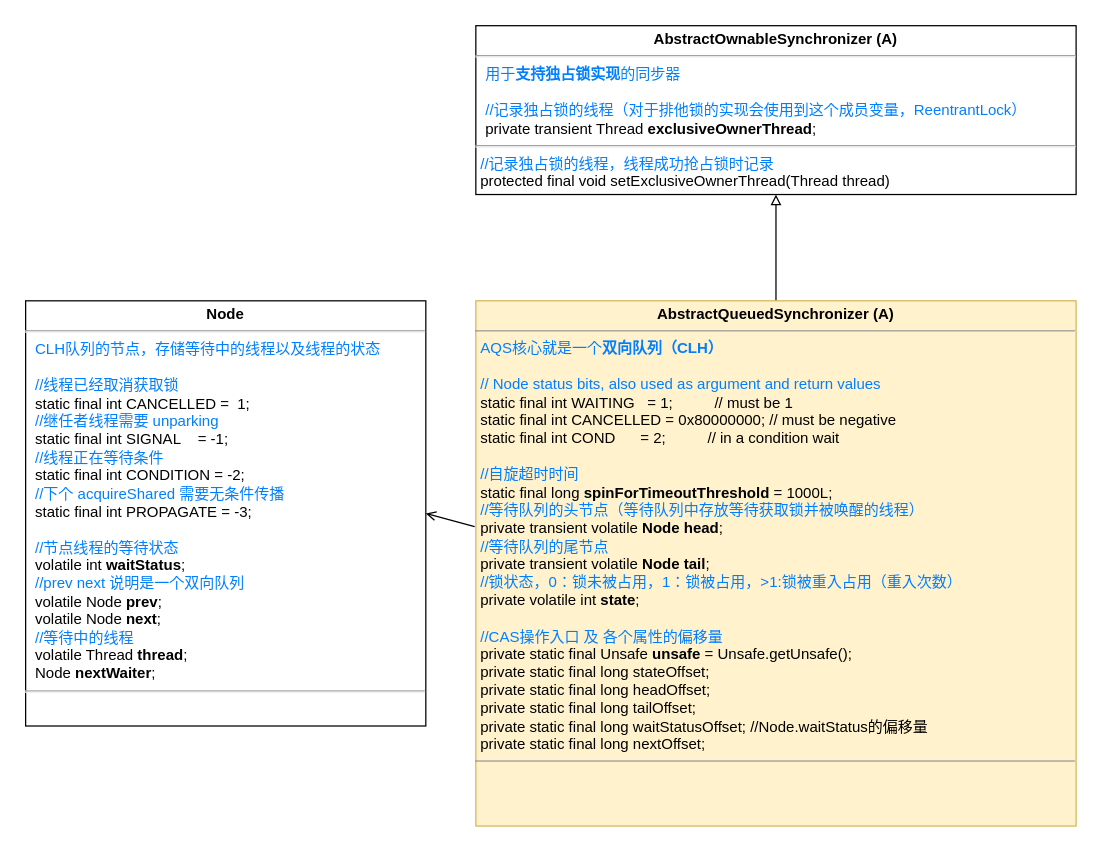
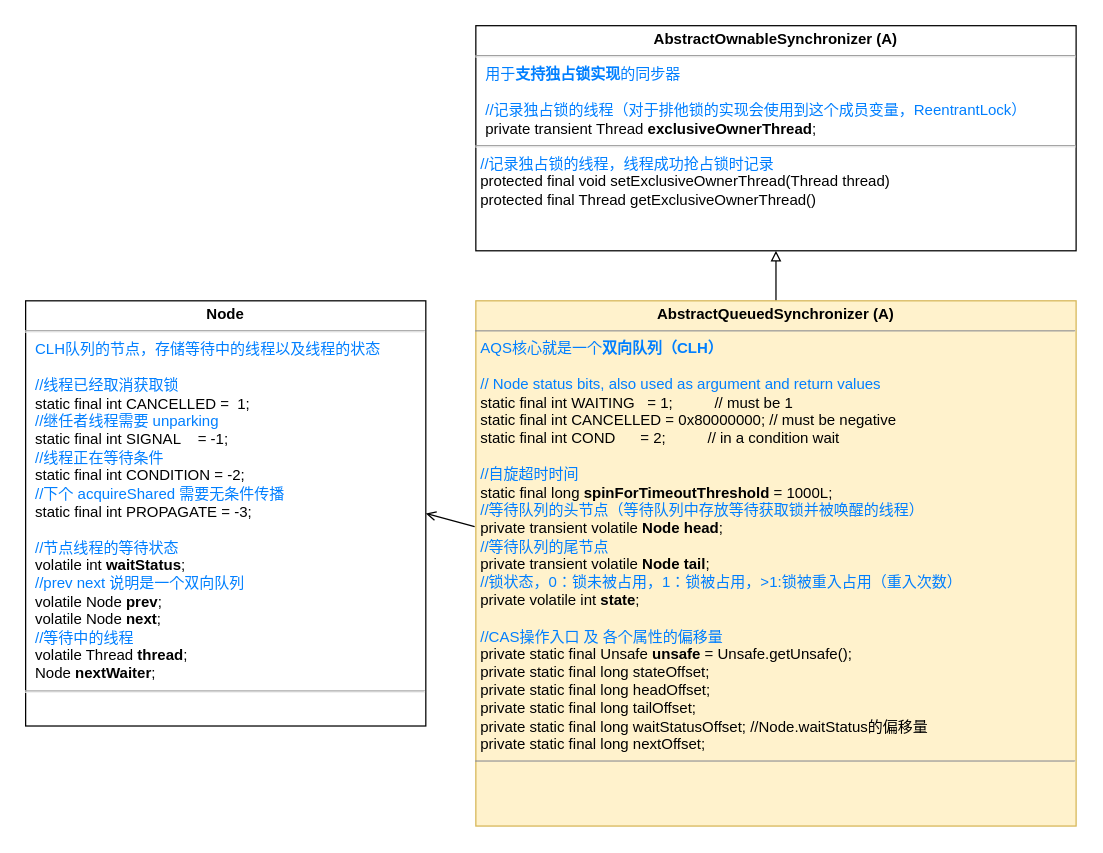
  <mxCell id="0" />
  <mxCell id="1" parent="0" />
  <mxCell id="2" style="edgeStyle=orthogonalEdgeStyle;rounded=0;orthogonalLoop=1;jettySize=auto;html=1;exitX=0.5;exitY=0;exitDx=0;exitDy=0;endArrow=block;endFill=0;" edge="1" parent="1" source="5" target="3"><mxGeometry relative="1" as="geometry"><mxPoint x="640" y="240" as="sourcePoint" /></mxGeometry></mxCell>
- <mxCell id="3" value="&lt;p style=&quot;margin: 4px 0px 0px; text-align: center; font-size: 12px;&quot;&gt;&lt;b style=&quot;font-size: 12px;&quot;&gt;AbstractOwnableSynchronizer (A)&lt;/b&gt;&lt;br style=&quot;font-size: 12px;&quot;&gt;&lt;/p&gt;&lt;hr style=&quot;font-size: 12px;&quot;&gt;&lt;p style=&quot;border-color: var(--border-color); margin: 0px 0px 0px 8px; font-size: 12px;&quot;&gt;&lt;font style=&quot;border-color: var(--border-color); font-size: 12px;&quot; color=&quot;#007fff&quot;&gt;用于&lt;b style=&quot;font-size: 12px;&quot;&gt;支持独占锁实现&lt;/b&gt;的同步器&lt;/font&gt;&lt;/p&gt;&lt;p style=&quot;border-color: var(--border-color); margin: 0px 0px 0px 8px; font-size: 12px;&quot;&gt;&lt;font style=&quot;border-color: var(--border-color); font-size: 12px;&quot; color=&quot;#007fff&quot;&gt;&lt;br style=&quot;font-size: 12px;&quot;&gt;&lt;/font&gt;&lt;/p&gt;&lt;p style=&quot;border-color: var(--border-color); margin: 0px 0px 0px 8px; font-size: 12px;&quot;&gt;&lt;font style=&quot;border-color: var(--border-color); font-size: 12px;&quot; color=&quot;#007fff&quot;&gt;//记录独占锁的线程（对于排他锁的实现会使用到这个成员变量，ReentrantLock）&lt;/font&gt;&lt;/p&gt;&lt;p style=&quot;border-color: var(--border-color); margin: 0px 0px 0px 8px; font-size: 12px;&quot;&gt;private transient Thread &lt;b style=&quot;font-size: 12px;&quot;&gt;exclusiveOwnerThread&lt;/b&gt;;&lt;/p&gt;&lt;hr style=&quot;font-size: 12px;&quot;&gt;&lt;p style=&quot;margin: 0px 0px 0px 4px;&quot;&gt;&lt;font color=&quot;#007fff&quot;&gt;//记录独占锁的线程，线程成功抢占锁时记录&lt;/font&gt;&lt;/p&gt;&lt;p style=&quot;margin: 0px 0px 0px 4px;&quot;&gt;protected final void setExclusiveOwnerThread(Thread thread)&lt;br&gt;&lt;/p&gt;&lt;p style=&quot;margin: 0px 0px 0px 4px;&quot;&gt;protected final Thread getExclusiveOwnerThread()&lt;br&gt;&lt;/p&gt;" style="verticalAlign=top;align=left;overflow=fill;fontSize=12;fontFamily=Helvetica;html=1;whiteSpace=wrap;" vertex="1" parent="1"><mxGeometry x="380" y="20" width="480" height="135" as="geometry" /></mxCell>
+ <mxCell id="3" value="&lt;p style=&quot;margin: 4px 0px 0px; text-align: center; font-size: 12px;&quot;&gt;&lt;b style=&quot;font-size: 12px;&quot;&gt;AbstractOwnableSynchronizer (A)&lt;/b&gt;&lt;br style=&quot;font-size: 12px;&quot;&gt;&lt;/p&gt;&lt;hr style=&quot;font-size: 12px;&quot;&gt;&lt;p style=&quot;border-color: var(--border-color); margin: 0px 0px 0px 8px; font-size: 12px;&quot;&gt;&lt;font style=&quot;border-color: var(--border-color); font-size: 12px;&quot; color=&quot;#007fff&quot;&gt;用于&lt;b style=&quot;font-size: 12px;&quot;&gt;支持独占锁实现&lt;/b&gt;的同步器&lt;/font&gt;&lt;/p&gt;&lt;p style=&quot;border-color: var(--border-color); margin: 0px 0px 0px 8px; font-size: 12px;&quot;&gt;&lt;font style=&quot;border-color: var(--border-color); font-size: 12px;&quot; color=&quot;#007fff&quot;&gt;&lt;br style=&quot;font-size: 12px;&quot;&gt;&lt;/font&gt;&lt;/p&gt;&lt;p style=&quot;border-color: var(--border-color); margin: 0px 0px 0px 8px; font-size: 12px;&quot;&gt;&lt;font style=&quot;border-color: var(--border-color); font-size: 12px;&quot; color=&quot;#007fff&quot;&gt;//记录独占锁的线程（对于排他锁的实现会使用到这个成员变量，ReentrantLock）&lt;/font&gt;&lt;/p&gt;&lt;p style=&quot;border-color: var(--border-color); margin: 0px 0px 0px 8px; font-size: 12px;&quot;&gt;private transient Thread &lt;b style=&quot;font-size: 12px;&quot;&gt;exclusiveOwnerThread&lt;/b&gt;;&lt;/p&gt;&lt;hr style=&quot;font-size: 12px;&quot;&gt;&lt;p style=&quot;margin: 0px 0px 0px 4px;&quot;&gt;&lt;font color=&quot;#007fff&quot;&gt;//记录独占锁的线程，线程成功抢占锁时记录&lt;/font&gt;&lt;/p&gt;&lt;p style=&quot;margin: 0px 0px 0px 4px;&quot;&gt;protected final void setExclusiveOwnerThread(Thread thread)&lt;br&gt;&lt;/p&gt;&lt;p style=&quot;margin: 0px 0px 0px 4px;&quot;&gt;protected final Thread getExclusiveOwnerThread()&lt;br&gt;&lt;/p&gt;" style="verticalAlign=top;align=left;overflow=fill;fontSize=12;fontFamily=Helvetica;html=1;whiteSpace=wrap;" vertex="1" parent="1"><mxGeometry x="380" y="20" width="480" height="180" as="geometry" /></mxCell>
  <mxCell id="4" style="rounded=0;orthogonalLoop=1;jettySize=auto;html=1;exitX=-0.002;exitY=0.43;exitDx=0;exitDy=0;endArrow=open;endFill=0;exitPerimeter=0;entryX=1;entryY=0.5;entryDx=0;entryDy=0;" edge="1" parent="1" source="5" target="6"><mxGeometry relative="1" as="geometry"><mxPoint x="340" y="406.752" as="targetPoint" /></mxGeometry></mxCell>
  <mxCell id="5" value="&lt;p style=&quot;margin:0px;margin-top:4px;text-align:center;&quot;&gt;&lt;b&gt;AbstractQueuedSynchronizer (A)&lt;/b&gt;&lt;br&gt;&lt;/p&gt;&lt;hr size=&quot;1&quot;&gt;&lt;p style=&quot;margin:0px;margin-left:4px;&quot;&gt;&lt;font color=&quot;#007fff&quot;&gt;AQS核心就是一个&lt;b&gt;双向队列（CLH）&lt;/b&gt;&lt;/font&gt;&lt;/p&gt;&lt;p style=&quot;margin:0px;margin-left:4px;&quot;&gt;&lt;font color=&quot;#007fff&quot;&gt;&lt;br&gt;&lt;/font&gt;&lt;/p&gt;&lt;p style=&quot;margin:0px;margin-left:4px;&quot;&gt;&lt;font color=&quot;#007fff&quot;&gt;// Node status bits, also used as argument and return values&lt;/font&gt;&lt;/p&gt;&lt;p style=&quot;margin:0px;margin-left:4px;&quot;&gt;static final int WAITING&amp;nbsp; &amp;nbsp;= 1;&amp;nbsp; &amp;nbsp; &amp;nbsp; &amp;nbsp; &amp;nbsp; // must be 1&lt;/p&gt;&lt;p style=&quot;margin:0px;margin-left:4px;&quot;&gt;static final int CANCELLED = 0x80000000; // must be negative&lt;/p&gt;&lt;p style=&quot;margin:0px;margin-left:4px;&quot;&gt;&lt;/p&gt;&lt;p style=&quot;margin:0px;margin-left:4px;&quot;&gt;static final int COND&amp;nbsp; &amp;nbsp; &amp;nbsp; = 2;&amp;nbsp; &amp;nbsp; &amp;nbsp; &amp;nbsp; &amp;nbsp; // in a condition wait&lt;/p&gt;&lt;p style=&quot;margin:0px;margin-left:4px;&quot;&gt;&lt;font color=&quot;#007fff&quot;&gt;&lt;br&gt;&lt;/font&gt;&lt;/p&gt;&lt;p style=&quot;margin:0px;margin-left:4px;&quot;&gt;&lt;font color=&quot;#007fff&quot;&gt;//自旋超时时间&lt;/font&gt;&lt;/p&gt;&lt;p style=&quot;margin:0px;margin-left:4px;&quot;&gt;static final long &lt;b&gt;spinForTimeoutThreshold&lt;/b&gt; = 1000L;&lt;/p&gt;&lt;p style=&quot;margin:0px;margin-left:4px;&quot;&gt;&lt;font color=&quot;#007fff&quot;&gt;//等待队列的头节点（等待队列中存放等待获取锁并被唤醒的线程）&lt;/font&gt;&lt;/p&gt;&lt;p style=&quot;margin:0px;margin-left:4px;&quot;&gt;private transient volatile &lt;b&gt;Node&lt;/b&gt; &lt;b&gt;head&lt;/b&gt;;&lt;/p&gt;&lt;p style=&quot;margin:0px;margin-left:4px;&quot;&gt;&lt;font color=&quot;#007fff&quot;&gt;//等待队列的尾节点&lt;/font&gt;&lt;/p&gt;&lt;p style=&quot;margin:0px;margin-left:4px;&quot;&gt;private transient volatile &lt;b&gt;Node&lt;/b&gt; &lt;b&gt;tail&lt;/b&gt;;&lt;/p&gt;&lt;p style=&quot;margin:0px;margin-left:4px;&quot;&gt;&lt;font color=&quot;#007fff&quot;&gt;//锁状态，0：锁未被占用，1：锁被占用，&amp;gt;1:锁被重入占用（重入次数）&lt;/font&gt;&lt;/p&gt;&lt;p style=&quot;margin:0px;margin-left:4px;&quot;&gt;private volatile int &lt;b&gt;state&lt;/b&gt;;&lt;/p&gt;&lt;p style=&quot;margin:0px;margin-left:4px;&quot;&gt;&lt;br&gt;&lt;/p&gt;&lt;p style=&quot;margin:0px;margin-left:4px;&quot;&gt;&lt;font color=&quot;#007fff&quot;&gt;//CAS操作入口 及 各个属性的偏移量&lt;/font&gt;&lt;/p&gt;&lt;p style=&quot;margin:0px;margin-left:4px;&quot;&gt;private static final Unsafe &lt;b&gt;unsafe&lt;/b&gt; = Unsafe.getUnsafe();&lt;/p&gt;&lt;p style=&quot;margin:0px;margin-left:4px;&quot;&gt;private static final long stateOffset;&lt;/p&gt;&lt;p style=&quot;margin:0px;margin-left:4px;&quot;&gt;private static final long headOffset;&lt;/p&gt;&lt;p style=&quot;margin:0px;margin-left:4px;&quot;&gt;private static final long tailOffset;&lt;/p&gt;&lt;p style=&quot;margin:0px;margin-left:4px;&quot;&gt;private static final long waitStatusOffset; //Node.waitStatus的偏移量&lt;/p&gt;&lt;p style=&quot;margin:0px;margin-left:4px;&quot;&gt;private static final long nextOffset;&lt;/p&gt;&lt;hr size=&quot;1&quot;&gt;&lt;p style=&quot;margin:0px;margin-left:4px;&quot;&gt;&lt;br&gt;&lt;/p&gt;" style="verticalAlign=top;align=left;overflow=fill;fontSize=12;fontFamily=Helvetica;html=1;whiteSpace=wrap;fillColor=#fff2cc;strokeColor=#d6b656;" vertex="1" parent="1"><mxGeometry x="380" y="240" width="480" height="420" as="geometry" /></mxCell>
  <mxCell id="6" value="&lt;p style=&quot;margin: 4px 0px 0px; text-align: center; font-size: 12px;&quot;&gt;&lt;b&gt;Node&lt;/b&gt;&lt;/p&gt;&lt;hr style=&quot;font-size: 12px;&quot;&gt;&lt;p style=&quot;border-color: var(--border-color); margin: 0px 0px 0px 8px; font-size: 12px;&quot;&gt;&lt;font style=&quot;border-color: var(--border-color); font-size: 12px;&quot; color=&quot;#007fff&quot;&gt;CLH队列的节点，存储等待中的线程以及线程的状态&lt;/font&gt;&lt;/p&gt;&lt;p style=&quot;border-color: var(--border-color); margin: 0px 0px 0px 8px; font-size: 12px;&quot;&gt;&lt;font style=&quot;border-color: var(--border-color); font-size: 12px;&quot; color=&quot;#007fff&quot;&gt;&lt;br&gt;&lt;/font&gt;&lt;/p&gt;&lt;p style=&quot;border-color: var(--border-color); margin: 0px 0px 0px 8px;&quot;&gt;&lt;font color=&quot;#007fff&quot;&gt;//线程已经取消获取锁&lt;/font&gt;&lt;/p&gt;&lt;p style=&quot;border-color: var(--border-color); margin: 0px 0px 0px 8px;&quot;&gt;static final int CANCELLED =&amp;nbsp; 1;&lt;/p&gt;&lt;p style=&quot;border-color: var(--border-color); margin: 0px 0px 0px 8px;&quot;&gt;&lt;font color=&quot;#007fff&quot;&gt;//继任者线程需要 unparking&lt;/font&gt;&lt;/p&gt;&lt;p style=&quot;border-color: var(--border-color); margin: 0px 0px 0px 8px;&quot;&gt;static final int SIGNAL&amp;nbsp; &amp;nbsp; = -1;&lt;/p&gt;&lt;p style=&quot;border-color: var(--border-color); margin: 0px 0px 0px 8px;&quot;&gt;&lt;font color=&quot;#007fff&quot;&gt;//线程正在等待条件&lt;/font&gt;&lt;/p&gt;&lt;p style=&quot;border-color: var(--border-color); margin: 0px 0px 0px 8px;&quot;&gt;static final int CONDITION = -2;&lt;/p&gt;&lt;p style=&quot;border-color: var(--border-color); margin: 0px 0px 0px 8px;&quot;&gt;&lt;font color=&quot;#007fff&quot;&gt;//下个 acquireShared 需要无条件传播&lt;/font&gt;&lt;/p&gt;&lt;p style=&quot;border-color: var(--border-color); margin: 0px 0px 0px 8px;&quot;&gt;&lt;font style=&quot;border-color: var(--border-color);&quot; color=&quot;#007fff&quot;&gt;&lt;/font&gt;&lt;/p&gt;&lt;p style=&quot;border-color: var(--border-color); margin: 0px 0px 0px 8px;&quot;&gt;static final int PROPAGATE = -3;&lt;/p&gt;&lt;p style=&quot;border-color: var(--border-color); margin: 0px 0px 0px 8px;&quot;&gt;&lt;br&gt;&lt;/p&gt;&lt;p style=&quot;border-color: var(--border-color); margin: 0px 0px 0px 8px; font-size: 12px;&quot;&gt;&lt;font style=&quot;border-color: var(--border-color); font-size: 12px;&quot;&gt;&lt;/font&gt;&lt;/p&gt;&lt;p style=&quot;border-color: var(--border-color); margin: 0px 0px 0px 8px; font-size: 12px;&quot;&gt;&lt;font style=&quot;border-color: var(--border-color); font-size: 12px;&quot; color=&quot;#007fff&quot;&gt;//节点线程的等待状态&lt;/font&gt;&lt;/p&gt;&lt;p style=&quot;border-color: var(--border-color); margin: 0px 0px 0px 8px; font-size: 12px;&quot;&gt;&lt;font style=&quot;border-color: var(--border-color); font-size: 12px;&quot; color=&quot;#007fff&quot;&gt;&lt;/font&gt;&lt;/p&gt;&lt;p style=&quot;border-color: var(--border-color); margin: 0px 0px 0px 8px; font-size: 12px;&quot;&gt;&lt;font style=&quot;border-color: var(--border-color); font-size: 12px;&quot;&gt;volatile int &lt;b&gt;waitStatus&lt;/b&gt;;&lt;/font&gt;&lt;/p&gt;&lt;p style=&quot;border-color: var(--border-color); margin: 0px 0px 0px 8px; font-size: 12px;&quot;&gt;&lt;font style=&quot;border-color: var(--border-color); font-size: 12px;&quot; color=&quot;#007fff&quot;&gt;//prev next 说明是一个双向队列&lt;br style=&quot;font-size: 12px;&quot;&gt;&lt;/font&gt;&lt;/p&gt;&lt;p style=&quot;border-color: var(--border-color); margin: 0px 0px 0px 8px;&quot;&gt;volatile Node &lt;b&gt;prev&lt;/b&gt;;&lt;/p&gt;&lt;p style=&quot;border-color: var(--border-color); margin: 0px 0px 0px 8px;&quot;&gt;volatile Node &lt;b&gt;next&lt;/b&gt;;&lt;/p&gt;&lt;p style=&quot;border-color: var(--border-color); margin: 0px 0px 0px 8px;&quot;&gt;&lt;font color=&quot;#007fff&quot;&gt;//等待中的线程&lt;/font&gt;&lt;/p&gt;&lt;p style=&quot;border-color: var(--border-color); margin: 0px 0px 0px 8px;&quot;&gt;volatile Thread &lt;b&gt;thread&lt;/b&gt;;&lt;/p&gt;&lt;p style=&quot;border-color: var(--border-color); margin: 0px 0px 0px 8px;&quot;&gt;Node &lt;b&gt;nextWaiter&lt;/b&gt;;&lt;br&gt;&lt;/p&gt;&lt;hr style=&quot;font-size: 12px;&quot;&gt;&lt;p style=&quot;margin: 0px 0px 0px 4px;&quot;&gt;&lt;br&gt;&lt;/p&gt;" style="verticalAlign=top;align=left;overflow=fill;fontSize=12;fontFamily=Helvetica;html=1;whiteSpace=wrap;" vertex="1" parent="1"><mxGeometry x="20" y="240" width="320" height="340" as="geometry" /></mxCell>
